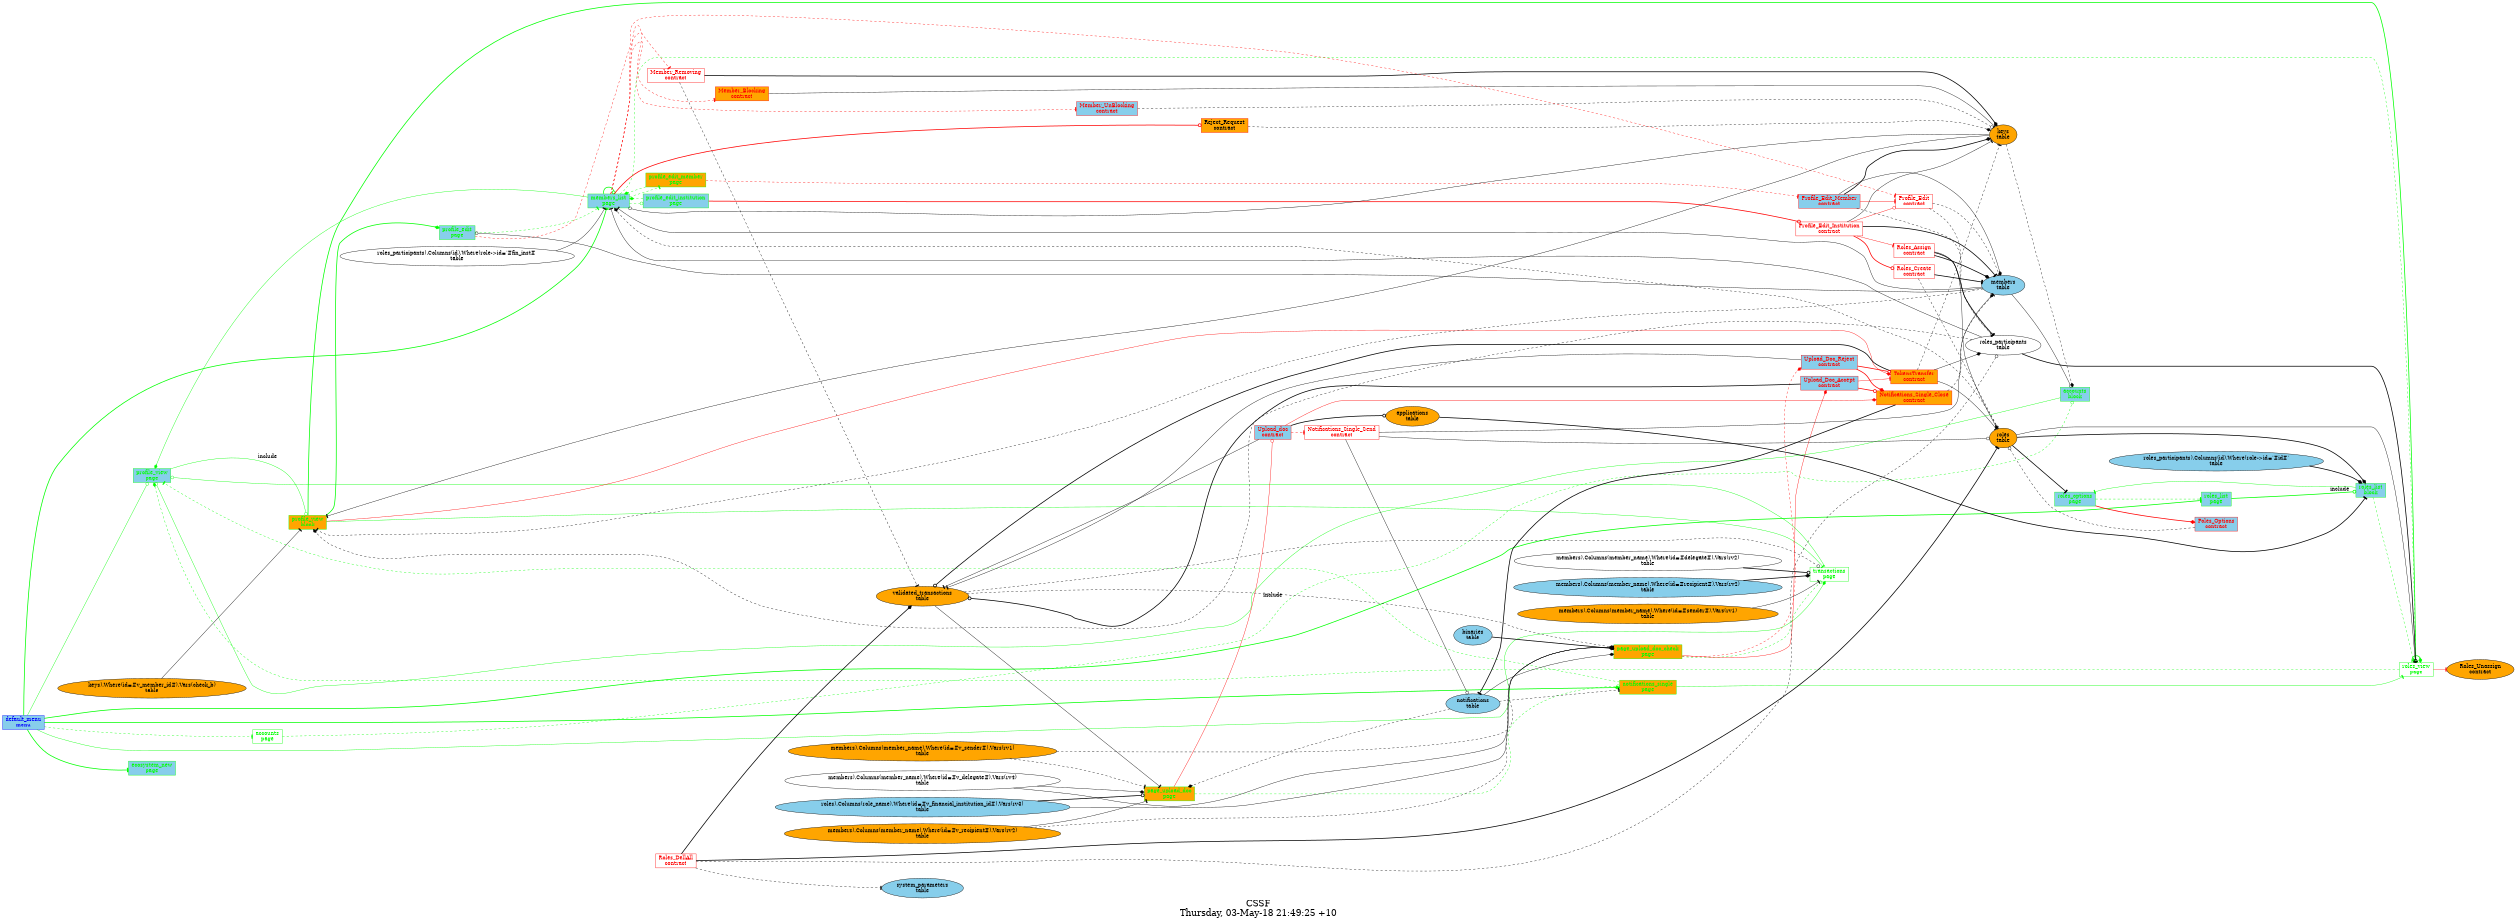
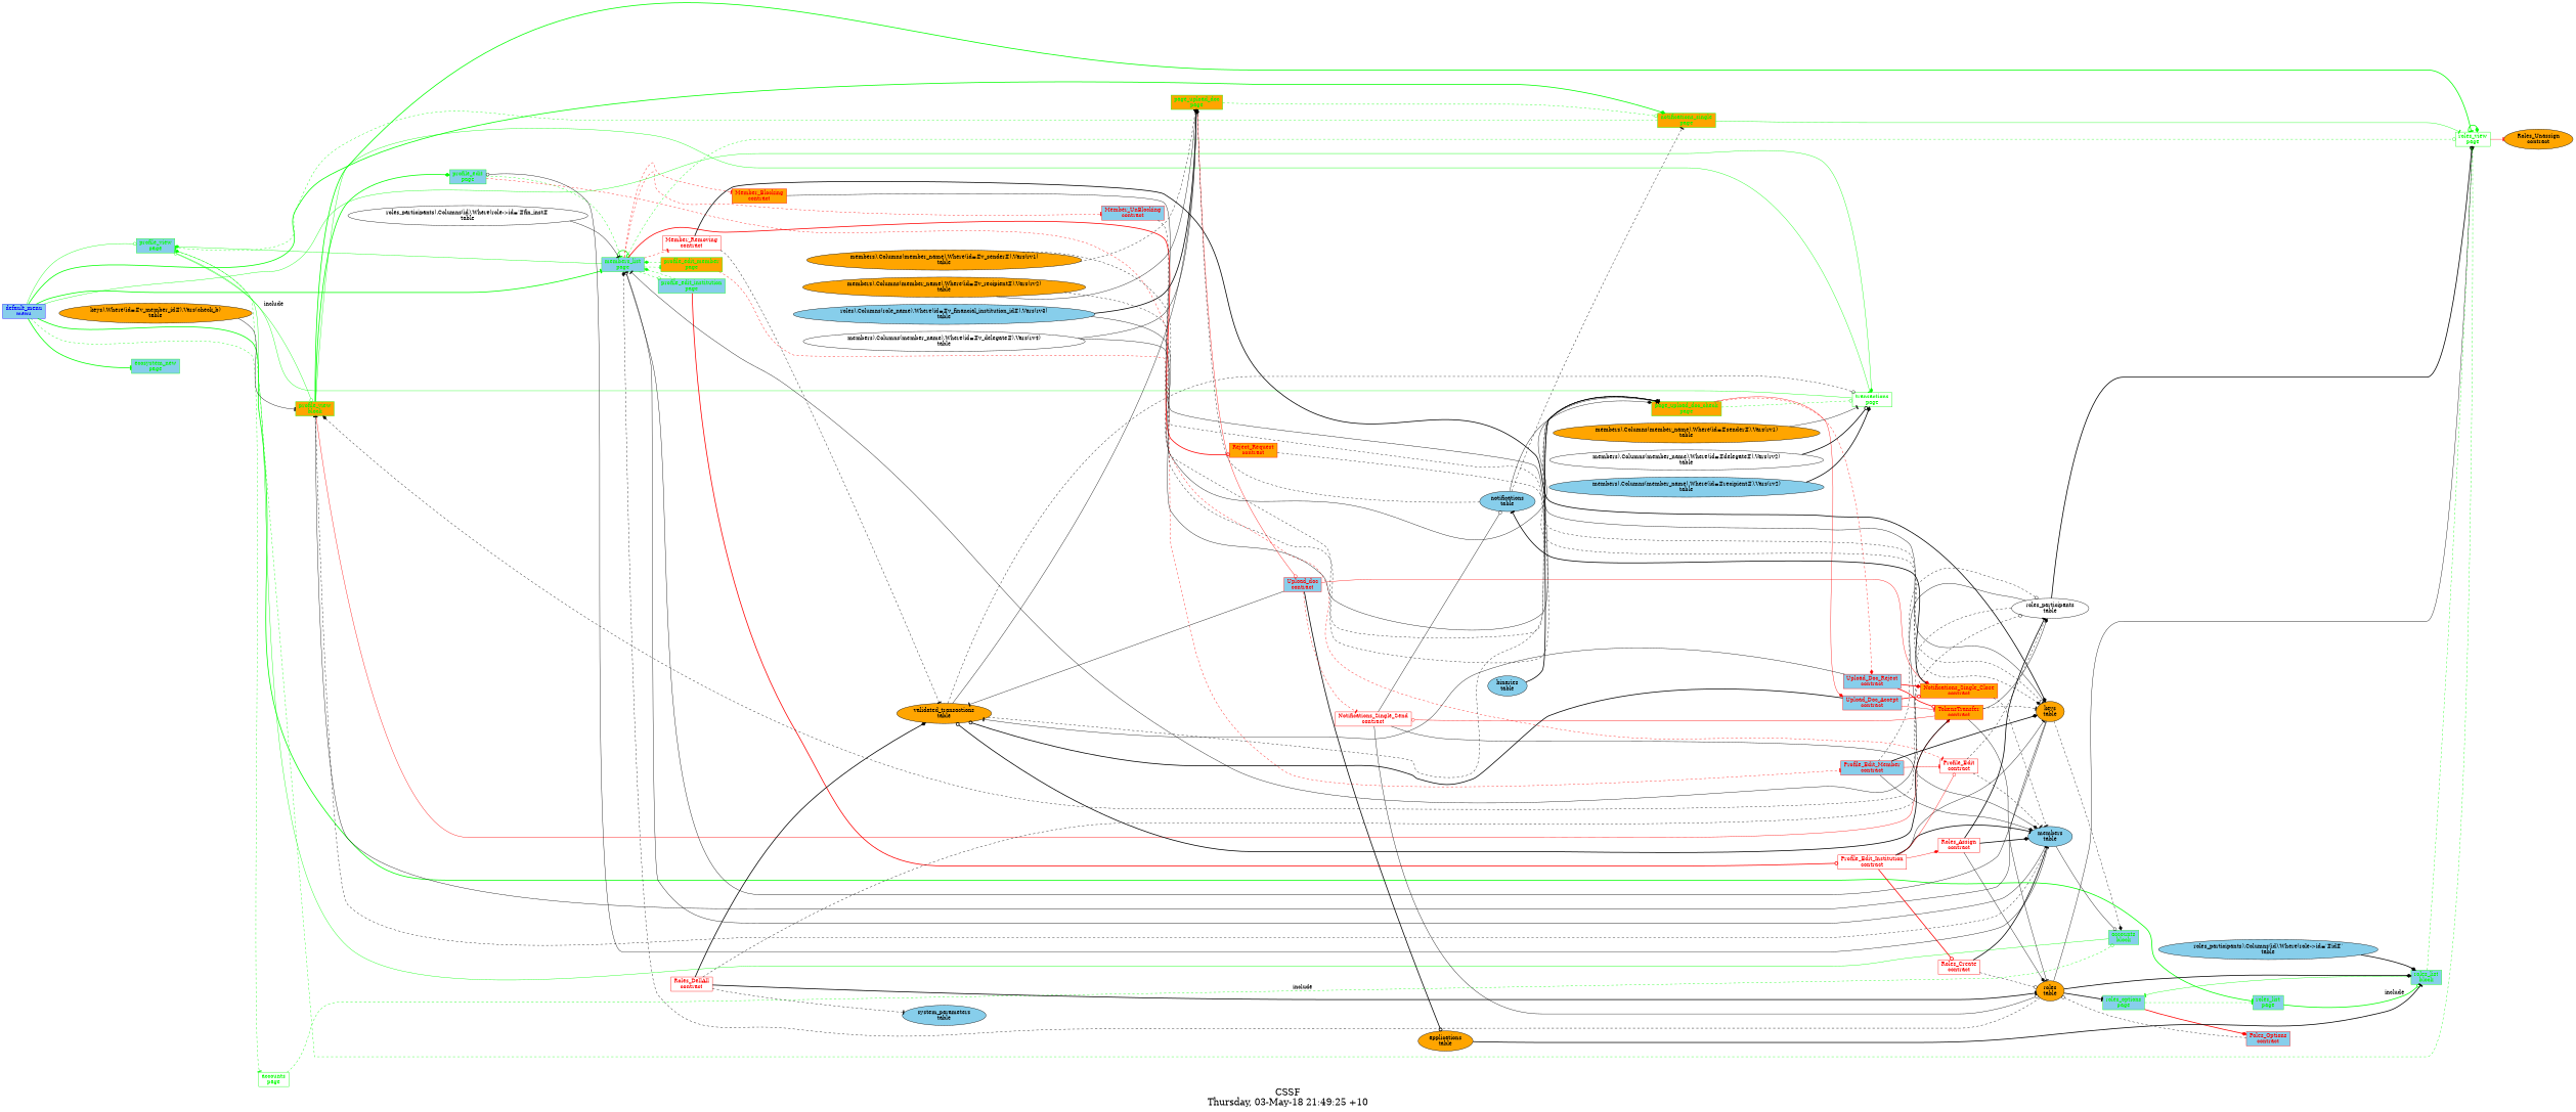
  digraph {
    fontsize=24
    label="CSSF\nThursday, 03-May-18 21:49:25 +10"
    nojustify=true
    ordering=out
    rankdir=LR
    node [fillcolor=skyblue shape=record style=filled]
    edge [arrowhead=tee style=solid]
    "default_menu\nmenu" [color=blue fontcolor=blue group=menus]
    "profile_view\npage" [color=green fontcolor=green group=pages]
    "members_list\npage" [color=green fontcolor=green group=pages]
    "roles_list\npage" [color=green fontcolor=green group=pages]
    "notifications_single\npage" [color=green fillcolor=orange fontcolor=green group=pages]
    "accounts\npage" [color=green fillcolor=white fontcolor=green group=pages]
    "transactions\npage" [color=green fillcolor=white fontcolor=green group=pages]
    "ecosystem_new\npage" [color=green fontcolor=green group=pages]
    "profile_view\nblock" [color=green fillcolor=orange fontcolor=green group=blocks]
    "Member_Removing\ncontract" [color=red fillcolor=white fontcolor=red group=contracts]
    "Member_Blocking\ncontract" [color=red fillcolor=orange fontcolor=red group=contracts]
    "Member_UnBlocking\ncontract" [color=red fontcolor=red group=contracts]
-   "Reject_Request\ncontract" [color=red fillcolor=orange fontcolor=black group=contracts]
+   "Reject_Request\ncontract" [color=red fillcolor=orange fontcolor=red group=contracts]
    "roles_view\npage" [color=green fillcolor=white fontcolor=green group=pages]
    "profile_edit_member\npage" [color=green fillcolor=orange fontcolor=green group=pages]
    "profile_edit_institution\npage" [color=green fontcolor=green group=pages]
    "roles_list\nblock" [color=green fontcolor=green group=blocks]
    "accounts\nblock" [color=green fontcolor=green group=blocks]
    "profile_edit\npage" [color=green fontcolor=green group=pages]
    "TokensTransfer\ncontract" [color=red fillcolor=orange fontcolor=red group=contracts]
    "keys\ntable" [fillcolor=orange shape=""]
    "validated_transactions\ntable" [fillcolor=orange group=tables shape=""]
    "Roles_Unassign\ncontract" [fillcolor=orange shape=""]
    "Profile_Edit_Member\ncontract" [color=red fontcolor=red group=contracts]
    "Profile_Edit_Institution\ncontract" [color=red fillcolor=white fontcolor=red group=contracts]
    "roles_options\npage" [color=green fontcolor=green group=pages]
    "page_upload_doc\npage" [color=green fillcolor=orange fontcolor=green group=pages]
    "page_upload_doc_check\npage" [color=green fillcolor=orange fontcolor=green group=pages]
    "members\ntable" [shape=""]
    "Profile_Edit\ncontract" [color=red fillcolor=white fontcolor=red group=contracts]
    "roles\ntable" [fillcolor=orange shape=""]
    "Poles_Options\ncontract" [color=red fontcolor=red group=contracts]
    "roles_participants).Columns(id).Where(role->id='#fin_inst#'\ntable" [fillcolor=white shape=""]
    "roles_participants\ntable" [fillcolor=white shape=""]
    "Roles_Assign\ncontract" [color=red fillcolor=white fontcolor=red group=contracts]
    "Roles_Create\ncontract" [color=red fillcolor=white fontcolor=red group=contracts]
    "notifications\ntable" [shape=""]
    "Upload_doc\ncontract" [color=red fontcolor=red group=contracts]
    "Upload_Doc_Reject\ncontract" [color=red fontcolor=red group=contracts]
    "Upload_Doc_Accept\ncontract" [color=red fontcolor=red group=contracts]
    "applications\ntable" [fillcolor=orange shape=""]
    "Notifications_Single_Close\ncontract" [color=red fillcolor=orange fontcolor=red group=contracts]
    "Notifications_Single_Send\ncontract" [color=red fillcolor=white fontcolor=red group=contracts]
    "members).Columns(member_name).Where(id=#v_sender#).Vars(rv1)\ntable" [fillcolor=orange shape=""]
    "members).Columns(member_name).Where(id=#v_recipient#).Vars(rv2)\ntable" [fillcolor=orange shape=""]
    "roles).Columns(role_name).Where(id=#v_financial_institution_id#).Vars(rv3)\ntable" [shape=""]
    "members).Columns(member_name).Where(id=#v_delegate#).Vars(rv4)\ntable" [fillcolor=white shape=""]
    "binaries\ntable" [shape=""]
    "members).Columns(member_name).Where(id=#sender#).Vars(rv1)\ntable" [fillcolor=orange shape=""]
    "members).Columns(member_name).Where(id=#delegate#).Vars(rv2)\ntable" [fillcolor=white shape=""]
    "members).Columns(member_name).Where(id=#recipient#).Vars(rv2)\ntable" [shape=""]
    "keys).Where(id=#v_member_id#).Vars(check_b)\ntable" [fillcolor=orange shape=""]
    "roles_participants).Columns(id).Where(role->id='#id#'\ntable" [shape=""]
    "Roles_DellAll\ncontract" [color=red fillcolor=white fontcolor=red group=contracts]
    "system_parameters\ntable" [shape=""]
    "default_menu\nmenu" -> "profile_view\npage" [arrowhead=odot color=green]
    "default_menu\nmenu" -> "members_list\npage" [color=green style=bold]
    "default_menu\nmenu" -> "roles_list\npage" [color=green style=bold]
    "default_menu\nmenu" -> "notifications_single\npage" [arrowhead=diamond color=green style=bold]
    "default_menu\nmenu" -> "accounts\npage" [color=green style=dashed]
    "default_menu\nmenu" -> "transactions\npage" [arrowhead=diamond color=green]
    "default_menu\nmenu" -> "ecosystem_new\npage" [color=green style=bold]
    "profile_view\npage" -> "profile_view\nblock" [arrowhead=odot color=green label=include]
    "members_list\npage" -> "profile_view\npage" [arrowhead=diamond color=green]
    "members_list\npage" -> "members_list\npage" [arrowhead=odot color=green style=bold]
    "members_list\npage" -> "Member_Removing\ncontract" [color=red style=dashed]
    "members_list\npage" -> "Member_Blocking\ncontract" [color=red style=dashed]
    "members_list\npage" -> "Member_UnBlocking\ncontract" [color=red style=dashed]
    "members_list\npage" -> "Reject_Request\ncontract" [arrowhead=odot color=red style=bold]
    "members_list\npage" -> "roles_view\npage" [arrowhead=odot color=green style=dashed]
    "members_list\npage" -> "profile_edit_member\npage" [color=green style=dashed]
    "members_list\npage" -> "profile_edit_institution\npage" [arrowhead=odot color=green style=dashed]
    "roles_list\npage" -> "roles_list\nblock" [arrowhead=odot color=green label=include style=bold]
    "notifications_single\npage" -> "profile_view\npage" [color=green style=dashed]
    "notifications_single\npage" -> "roles_view\npage" [color=green]
    "accounts\npage" -> "accounts\nblock" [arrowhead=odot color=green label=include style=dashed]
    "transactions\npage" -> "profile_view\npage" [arrowhead=odot color=green]
    "profile_view\nblock" -> "transactions\npage" [color=green]
    "profile_view\nblock" -> "roles_view\npage" [color=green style=bold]
    "profile_view\nblock" -> "profile_edit\npage" [arrowhead=diamond color=green style=bold]
    "profile_view\nblock" -> "TokensTransfer\ncontract" [arrowhead=diamond color=red]
    "Member_Removing\ncontract" -> "keys\ntable" [arrowhead=diamond style=bold]
    "Member_Removing\ncontract" -> "validated_transactions\ntable" [style=dashed]
    "Member_Blocking\ncontract" -> "keys\ntable"
    "Member_UnBlocking\ncontract" -> "keys\ntable" [arrowhead=odot style=dashed]
    "Reject_Request\ncontract" -> "keys\ntable" [arrowhead=diamond style=dashed]
    "roles_view\npage" -> "profile_view\npage" [arrowhead=diamond color=green style=dashed]
    "roles_view\npage" -> "roles_view\npage" [arrowhead=diamond color=green style=bold]
    "roles_view\npage" -> "Roles_Unassign\ncontract" [color=red]
    "profile_edit_member\npage" -> "members_list\npage" [arrowhead=diamond color=green style=dashed]
    "profile_edit_member\npage" -> "Profile_Edit_Member\ncontract" [color=red style=dashed]
    "profile_edit_institution\npage" -> "members_list\npage" [arrowhead=diamond color=green style=dashed]
    "profile_edit_institution\npage" -> "Profile_Edit_Institution\ncontract" [arrowhead=odot color=red style=bold]
    "roles_list\nblock" -> "roles_view\npage" [arrowhead=diamond color=green style=dashed]
    "roles_list\nblock" -> "roles_options\npage" [color=green]
    "accounts\nblock" -> "profile_view\npage" [arrowhead=odot color=green]
    "profile_edit\npage" -> "members_list\npage" [color=green style=dashed]
    "profile_edit\npage" -> "Profile_Edit\ncontract" [color=red style=dashed]
    "TokensTransfer\ncontract" -> "keys\ntable" [style=dashed]
    "TokensTransfer\ncontract" -> "validated_transactions\ntable" [arrowhead=odot style=bold]
    "TokensTransfer\ncontract" -> "roles\ntable"
    "TokensTransfer\ncontract" -> "roles_participants\ntable" [arrowhead=diamond]
+   "TokensTransfer\ncontract" -> "Notifications_Single_Send\ncontract" [arrowhead=odot color=red]
    "keys\ntable" -> "members_list\npage" [arrowhead=odot]
    "keys\ntable" -> "profile_view\nblock"
    "keys\ntable" -> "accounts\nblock" [arrowhead=diamond style=dashed]
    "validated_transactions\ntable" -> "transactions\npage" [arrowhead=odot style=dashed]
    "validated_transactions\ntable" -> "page_upload_doc\npage"
    "validated_transactions\ntable" -> "page_upload_doc_check\npage" [arrowhead=diamond style=dashed]
    "Profile_Edit_Member\ncontract" -> "keys\ntable" [arrowhead=diamond style=bold]
    "Profile_Edit_Member\ncontract" -> "members\ntable" [arrowhead=diamond]
    "Profile_Edit_Member\ncontract" -> "Profile_Edit\ncontract" [color=red]
    "Profile_Edit_Member\ncontract" -> "roles_participants\ntable" [arrowhead=odot style=dashed]
    "Profile_Edit_Institution\ncontract" -> "keys\ntable"
    "Profile_Edit_Institution\ncontract" -> "members\ntable" [style=bold]
    "Profile_Edit_Institution\ncontract" -> "Profile_Edit\ncontract" [arrowhead=odot color=red]
-   "Profile_Edit_Institution\ncontract" -> "Roles_Assign\ncontract" [color=red]
+   "Profile_Edit_Institution\ncontract" -> "Roles_Assign\ncontract" [arrowhead=diamond color=red]
    "Profile_Edit_Institution\ncontract" -> "Roles_Create\ncontract" [arrowhead=odot color=red style=bold]
    "roles_options\npage" -> "roles_list\npage" [color=green style=dashed]
    "roles_options\npage" -> "Poles_Options\ncontract" [arrowhead=diamond color=red style=bold]
    "page_upload_doc\npage" -> "notifications_single\npage" [arrowhead=odot color=green style=dashed]
    "page_upload_doc\npage" -> "Upload_doc\ncontract" [arrowhead=odot color=red]
    "page_upload_doc_check\npage" -> "transactions\npage" [arrowhead=odot color=green style=dashed]
    "page_upload_doc_check\npage" -> "Upload_Doc_Reject\ncontract" [arrowhead=diamond color=red style=dashed]
    "page_upload_doc_check\npage" -> "Upload_Doc_Accept\ncontract" [arrowhead=diamond color=red]
    "members\ntable" -> "members_list\npage"
    "members\ntable" -> "profile_view\nblock" [style=dashed]
    "members\ntable" -> "accounts\nblock" [arrowhead=odot]
    "members\ntable" -> "profile_edit\npage" [arrowhead=odot]
    "Profile_Edit\ncontract" -> "members\ntable" [style=dashed]
    "Profile_Edit\ncontract" -> "roles_participants\ntable" [style=dashed]
    "roles\ntable" -> "members_list\npage" [arrowhead=diamond style=dashed]
    "roles\ntable" -> "roles_view\npage"
    "roles\ntable" -> "roles_list\nblock" [arrowhead=diamond style=bold]
    "roles\ntable" -> "roles_options\npage" [style=bold]
    "Poles_Options\ncontract" -> "roles\ntable" [arrowhead=odot style=dashed]
    "roles_participants).Columns(id).Where(role->id='#fin_inst#'\ntable" -> "members_list\npage"
    "roles_participants\ntable" -> "members_list\npage"
    "roles_participants\ntable" -> "profile_view\nblock" [arrowhead=diamond style=dashed]
    "roles_participants\ntable" -> "roles_view\npage" [arrowhead=odot style=bold]
    "Roles_Assign\ncontract" -> "members\ntable" [arrowhead=diamond style=bold]
    "Roles_Assign\ncontract" -> "roles\ntable" [arrowhead=diamond]
    "Roles_Assign\ncontract" -> "roles_participants\ntable" [style=bold]
    "Roles_Create\ncontract" -> "members\ntable" [style=bold]
    "Roles_Create\ncontract" -> "roles\ntable" [arrowhead=odot style=dashed]
    "notifications\ntable" -> "notifications_single\npage" [style=dashed]
    "notifications\ntable" -> "page_upload_doc\npage" [arrowhead=diamond style=dashed]
    "notifications\ntable" -> "page_upload_doc_check\npage" [arrowhead=diamond]
    "Upload_doc\ncontract" -> "validated_transactions\ntable"
    "Upload_doc\ncontract" -> "applications\ntable" [arrowhead=odot style=bold]
    "Upload_doc\ncontract" -> "Notifications_Single_Close\ncontract" [arrowhead=diamond color=red]
    "Upload_doc\ncontract" -> "Notifications_Single_Send\ncontract" [color=red style=dashed]
    "Upload_Doc_Reject\ncontract" -> "TokensTransfer\ncontract" [arrowhead=odot color=red style=bold]
    "Upload_Doc_Reject\ncontract" -> "validated_transactions\ntable"
    "Upload_Doc_Reject\ncontract" -> "Notifications_Single_Close\ncontract" [arrowhead=diamond color=red style=bold]
    "Upload_Doc_Accept\ncontract" -> "TokensTransfer\ncontract" [color=red]
    "Upload_Doc_Accept\ncontract" -> "validated_transactions\ntable" [arrowhead=odot style=bold]
    "Upload_Doc_Accept\ncontract" -> "Notifications_Single_Close\ncontract" [arrowhead=odot color=red style=bold]
    "applications\ntable" -> "roles_list\nblock" [style=bold]
    "Notifications_Single_Close\ncontract" -> "members\ntable" [style=dashed]
    "Notifications_Single_Close\ncontract" -> "notifications\ntable" [style=bold]
    "Notifications_Single_Send\ncontract" -> "members\ntable" [arrowhead=diamond]
    "Notifications_Single_Send\ncontract" -> "roles\ntable" [arrowhead=odot]
    "Notifications_Single_Send\ncontract" -> "notifications\ntable" [arrowhead=odot]
    "members).Columns(member_name).Where(id=#v_sender#).Vars(rv1)\ntable" -> "page_upload_doc\npage" [style=dashed]
    "members).Columns(member_name).Where(id=#v_sender#).Vars(rv1)\ntable" -> "page_upload_doc_check\npage" [style=dashed]
    "members).Columns(member_name).Where(id=#v_recipient#).Vars(rv2)\ntable" -> "page_upload_doc\npage"
    "members).Columns(member_name).Where(id=#v_recipient#).Vars(rv2)\ntable" -> "page_upload_doc_check\npage" [arrowhead=diamond style=dashed]
    "roles).Columns(role_name).Where(id=#v_financial_institution_id#).Vars(rv3)\ntable" -> "page_upload_doc\npage" [arrowhead=odot style=bold]
    "roles).Columns(role_name).Where(id=#v_financial_institution_id#).Vars(rv3)\ntable" -> "page_upload_doc_check\npage"
    "members).Columns(member_name).Where(id=#v_delegate#).Vars(rv4)\ntable" -> "page_upload_doc\npage" [arrowhead=diamond]
    "members).Columns(member_name).Where(id=#v_delegate#).Vars(rv4)\ntable" -> "page_upload_doc_check\npage"
    "binaries\ntable" -> "page_upload_doc_check\npage" [arrowhead=diamond style=bold]
    "members).Columns(member_name).Where(id=#sender#).Vars(rv1)\ntable" -> "transactions\npage"
    "members).Columns(member_name).Where(id=#delegate#).Vars(rv2)\ntable" -> "transactions\npage" [arrowhead=odot style=bold]
    "members).Columns(member_name).Where(id=#recipient#).Vars(rv2)\ntable" -> "transactions\npage" [arrowhead=diamond style=bold]
    "keys).Where(id=#v_member_id#).Vars(check_b)\ntable" -> "profile_view\nblock"
    "roles_participants).Columns(id).Where(role->id='#id#'\ntable" -> "roles_list\nblock" [arrowhead=diamond style=bold]
    "Roles_DellAll\ncontract" -> "validated_transactions\ntable" [arrowhead=diamond style=bold]
    "Roles_DellAll\ncontract" -> "roles\ntable" [style=bold]
    "Roles_DellAll\ncontract" -> "roles_participants\ntable" [arrowhead=odot style=dashed]
    "Roles_DellAll\ncontract" -> "system_parameters\ntable" [style=dashed]
  }
